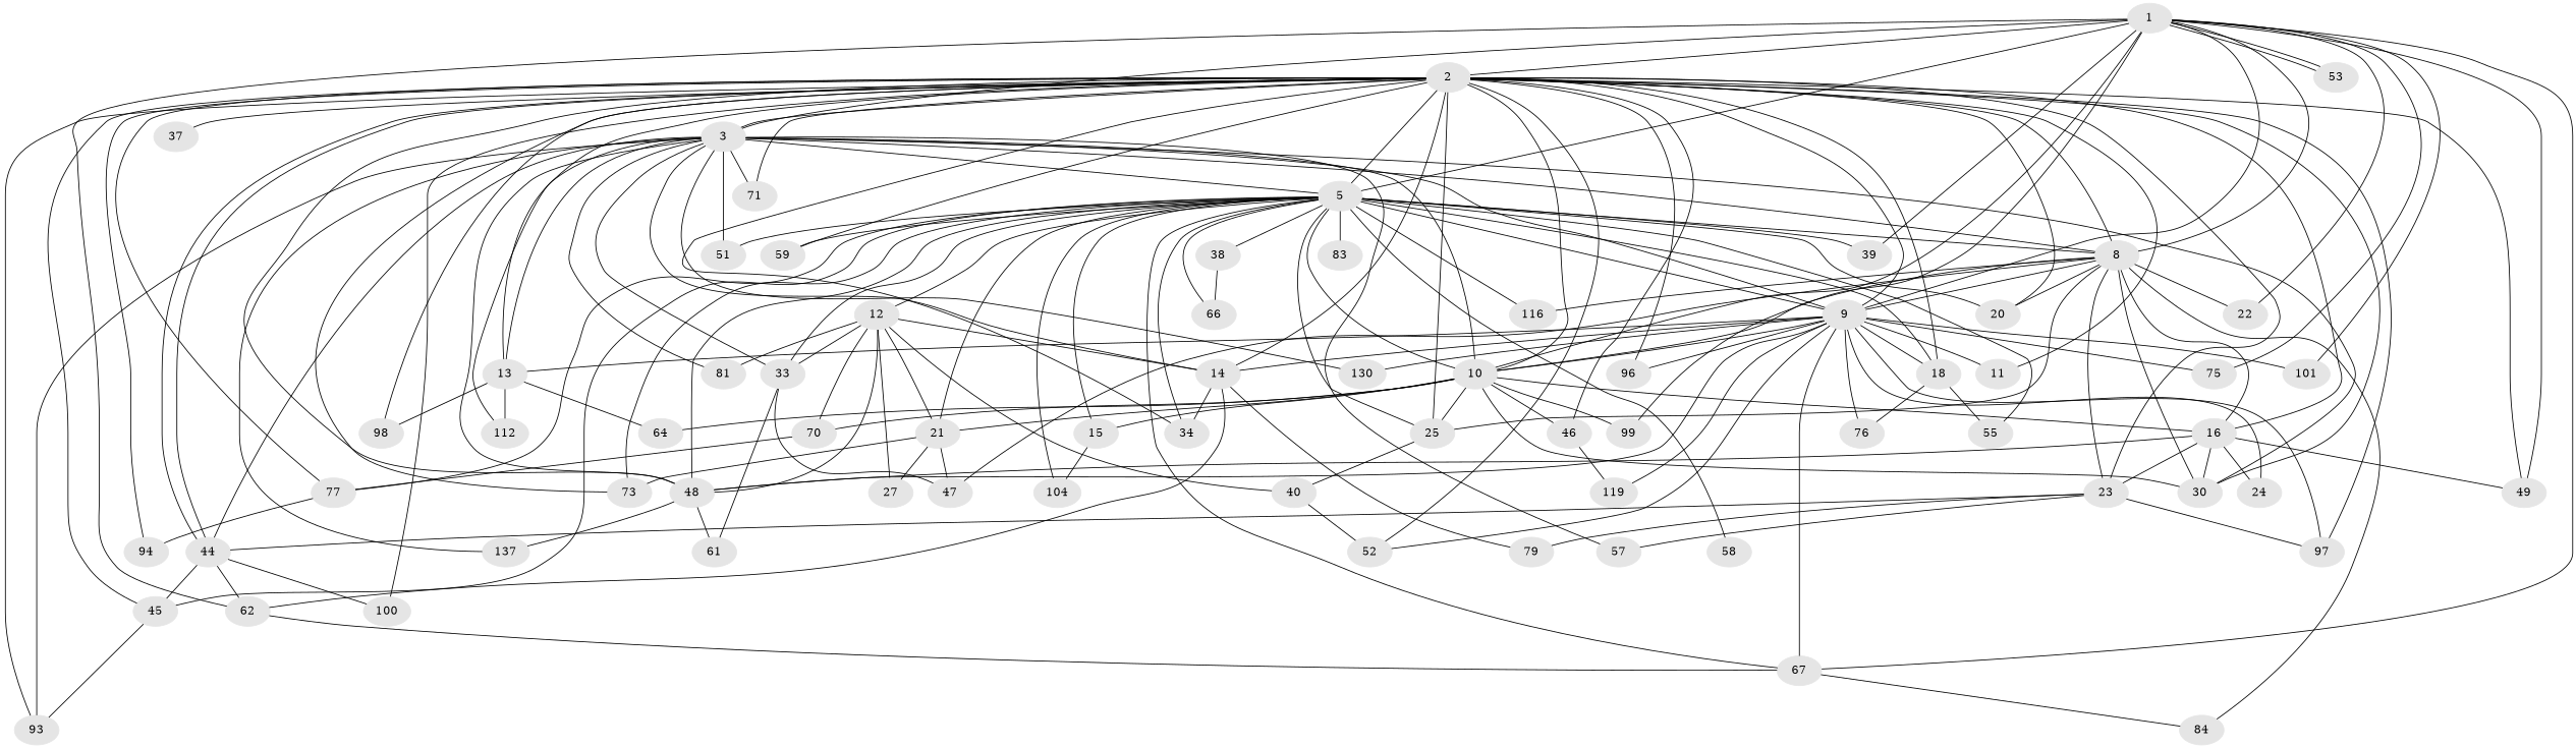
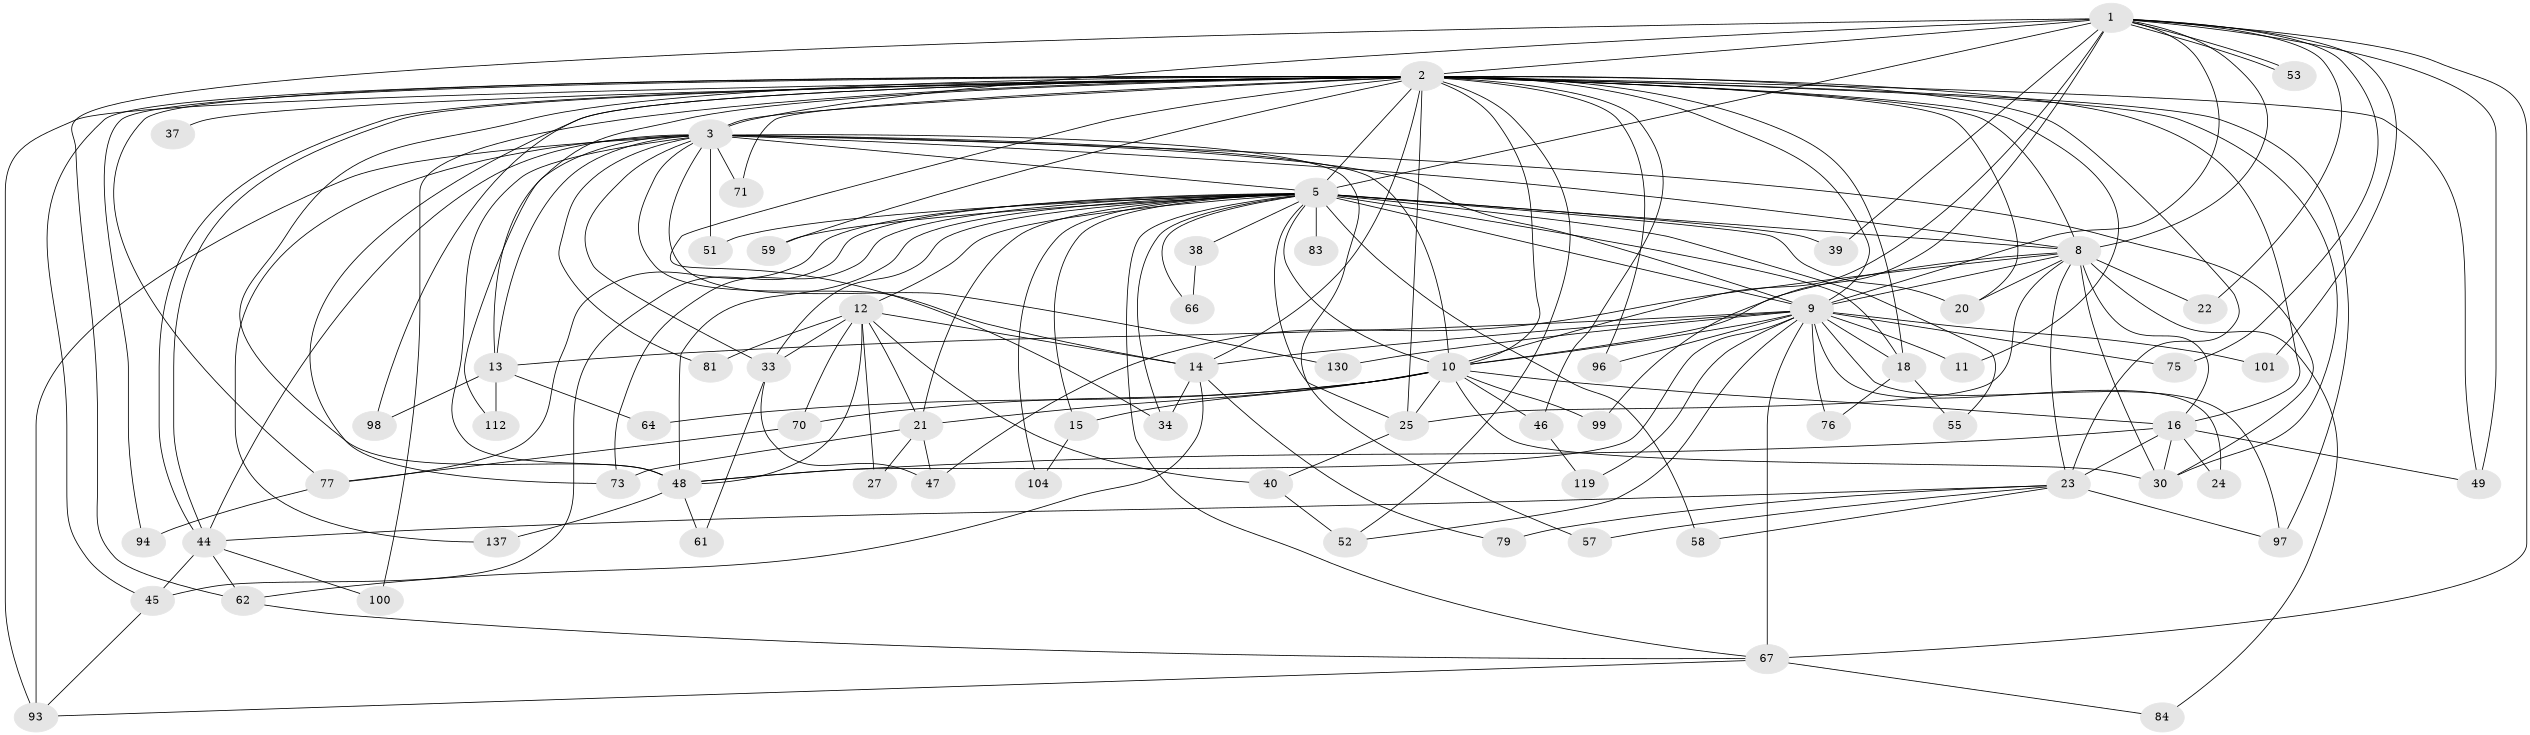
  graph {
    node [color=gray90 style=filled]
    2 [super="+29+4+26+142+69+133+42"]
    3 [super="+90+28"]
    5 [super="+19+118+143+113+122+17+60+6+89"]
    8
    9
    10
    49
    11
    13
    14 [super="+85"]
    16
    18 [super="+31"]
    20 [super="+80+87"]
    23 [super="+32"]
    25 [super="+102"]
    30 [super="+65"]
    34 [super="+107"]
    37
    44 [super="+128"]
    45
    46
    48 [super="+50"]
    52 [super="+63"]
    59
    71
    73 [super="+125"]
    77 [super="+124"]
    93 [super="+114+120"]
    94
    96
    97
    98
    100
    1
    22
    39
    53
    62 [super="+82"]
    67 [super="+135+72"]
    75
    99
    101
    33 [super="+41"]
    51
    57
    81
    112
    130
    137
    12
    15
    21
    38
    n54 [label=55]
    58
    66
    83
    104
-   116
    47 [super="+91"]
    84
    24
    76
    119
    64
    70
    79
    40 [super="+105"]
    61
    27
    2 -- 3 [weight=3]
    2 -- 5 [weight=8]
    2 -- 8 [weight=3]
    2 -- 9 [weight=4]
    2 -- 10 [weight=5]
    2 -- 49
    2 -- 11
    2 -- 13 [weight=2]
    2 -- 14 [weight=2]
    2 -- 16
    2 -- 18 [weight=2]
    2 -- 20
    2 -- 23 [weight=2]
    2 -- 25 [weight=2]
    2 -- 30
    2 -- 34 [weight=2]
    2 -- 37 [weight=2]
    2 -- 44
    2 -- 44
    2 -- 45
    2 -- 46
    2 -- 48
    2 -- 52
    2 -- 59
    2 -- 71
    2 -- 73
    2 -- 77
    2 -- 93 [weight=2]
    2 -- 94
    2 -- 96
    2 -- 97
    2 -- 98 [weight=2]
    2 -- 100
    3 -- 5 [weight=3]
    3 -- 8
    3 -- 9 [weight=2]
    3 -- 10
    3 -- 13
    3 -- 14
    3 -- 30
    3 -- 44
    3 -- 48
    3 -- 71
    3 -- 93
    3 -- 33
    3 -- 51
    3 -- 57
    3 -- 81
    3 -- 112
    3 -- 130
    3 -- 137
    5 -- 8 [weight=3]
    5 -- 9 [weight=4]
    5 -- 10 [weight=4]
    5 -- 18
    5 -- 20 [weight=3]
    5 -- 25 [weight=2]
    5 -- 34 [weight=2]
    5 -- 45
    5 -- 48
    5 -- 59
    5 -- 73
    5 -- 77
    5 -- 39
    5 -- 67
    5 -- 33
    5 -- 51
    5 -- 12 [weight=2]
    5 -- 15
    5 -- 21
    5 -- 38 [weight=2]
    5 -- n54
    5 -- 58
    5 -- 66
    5 -- 83 [weight=2]
    5 -- 104
-   5 -- 116
    8 -- 9
    8 -- 10
    8 -- 16
    8 -- 20
    8 -- 23
    8 -- 25
    8 -- 30
    8 -- 22
-   8 -- 116
    8 -- 47
    8 -- 84
    9 -- 10
    9 -- 11
    9 -- 13
    9 -- 14
    9 -- 18
    9 -- 48 [weight=2]
    9 -- 52 [weight=2]
    9 -- 96
    9 -- 97
    9 -- 67
    9 -- 75
    9 -- 101
    9 -- 130
    9 -- 24
    9 -- 76
    9 -- 119
    10 -- 16
    10 -- 25
    10 -- 30
    10 -- 46
    10 -- 99
    10 -- 15
    10 -- 21
    10 -- 64
    10 -- 70
    13 -- 98
    13 -- 112
    13 -- 64
    14 -- 34
    14 -- 62
    14 -- 79
    16 -- 49
    16 -- 23
    16 -- 30
    16 -- 48
    16 -- 24
    18 -- n54
    18 -- 76
    23 -- 44
    23 -- 97
    23 -- 57
+   23 -- 58
    23 -- 79
    25 -- 40
    44 -- 45
    44 -- 100
    44 -- 62
    45 -- 93
    46 -- 119
    48 -- 137
    48 -- 61
    77 -- 94
    1 -- 2 [weight=4]
    1 -- 3
    1 -- 5 [weight=3]
    1 -- 8
    1 -- 9
    1 -- 10
    1 -- 49
    1 -- 22
    1 -- 39
    1 -- 53
    1 -- 53
    1 -- 62
    1 -- 67 [weight=2]
    1 -- 75
    1 -- 99
    1 -- 101
    62 -- 67
+   67 -- 93
    67 -- 84
    33 -- 47
    33 -- 61
    12 -- 14
    12 -- 48
    12 -- 33
    12 -- 81
    12 -- 21
    12 -- 70
    12 -- 40
    12 -- 27
    15 -- 104
    21 -- 73
    21 -- 47
    21 -- 27
    38 -- 66
    70 -- 77
    40 -- 52
  }
